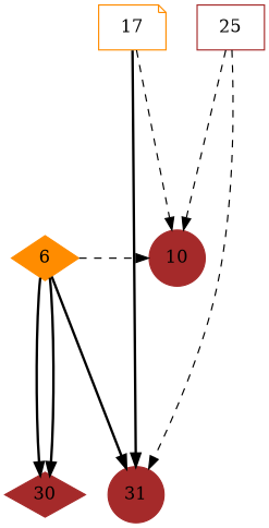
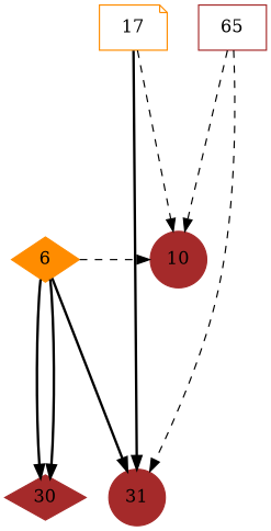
  digraph {
    ranksep=2.0
    node [color=brown shape=diamond style=filled]
    edge [style=dashed]
    6 [color=darkorange]
    10 [shape=circle]
    17 [color=darkorange shape=note style=""]
-   25 [shape=box style=""]
+   25 [shape=box label=65 style=""]
    30
    31 [shape=circle]
    subgraph sub_1 {
      rank=same
      6
      10
    }
    subgraph sub_2 {
      rank=same
      17
      25
    }
    subgraph sub_3 {
      rank=same
      30
      31
    }
    6 -> 10
    6 -> 30 [style=bold]
    6 -> 30 [style=bold]
    6 -> 31 [style=bold]
    17 -> 10
    17 -> 31 [style=bold]
    25 -> 10
    25 -> 31
  }
